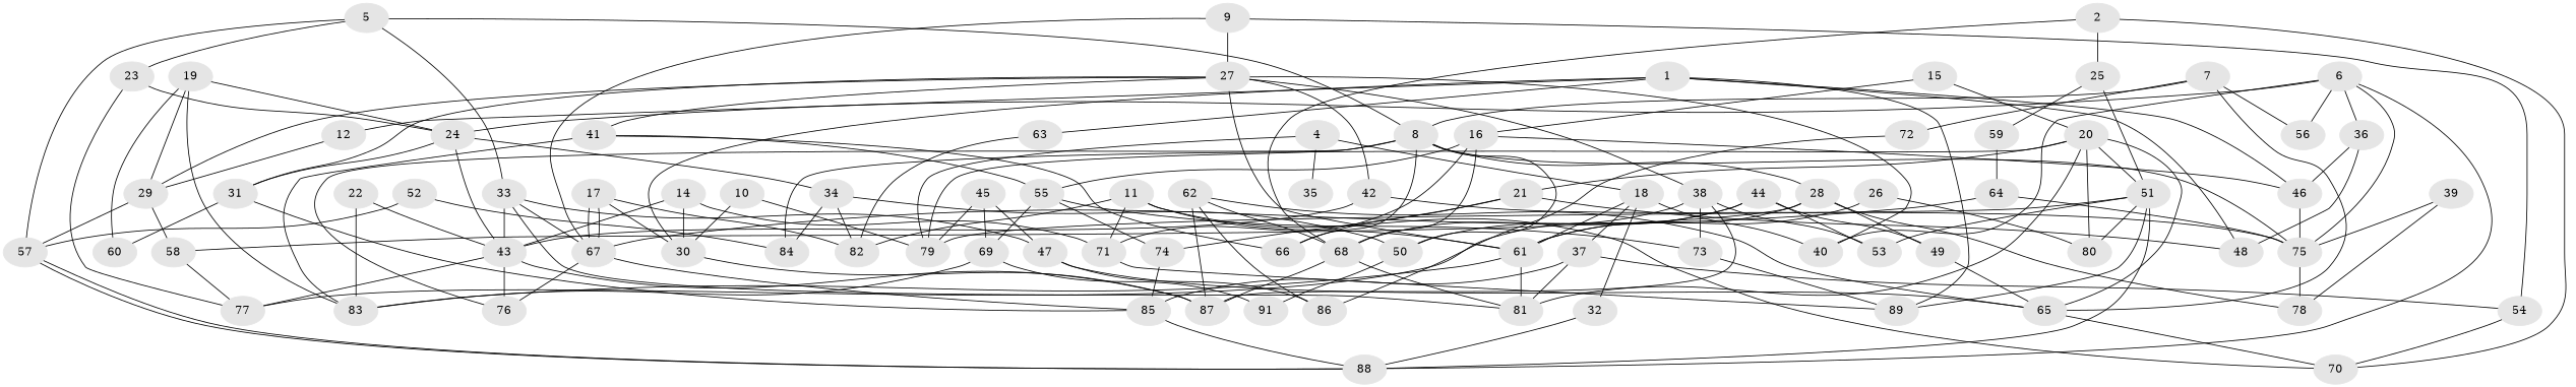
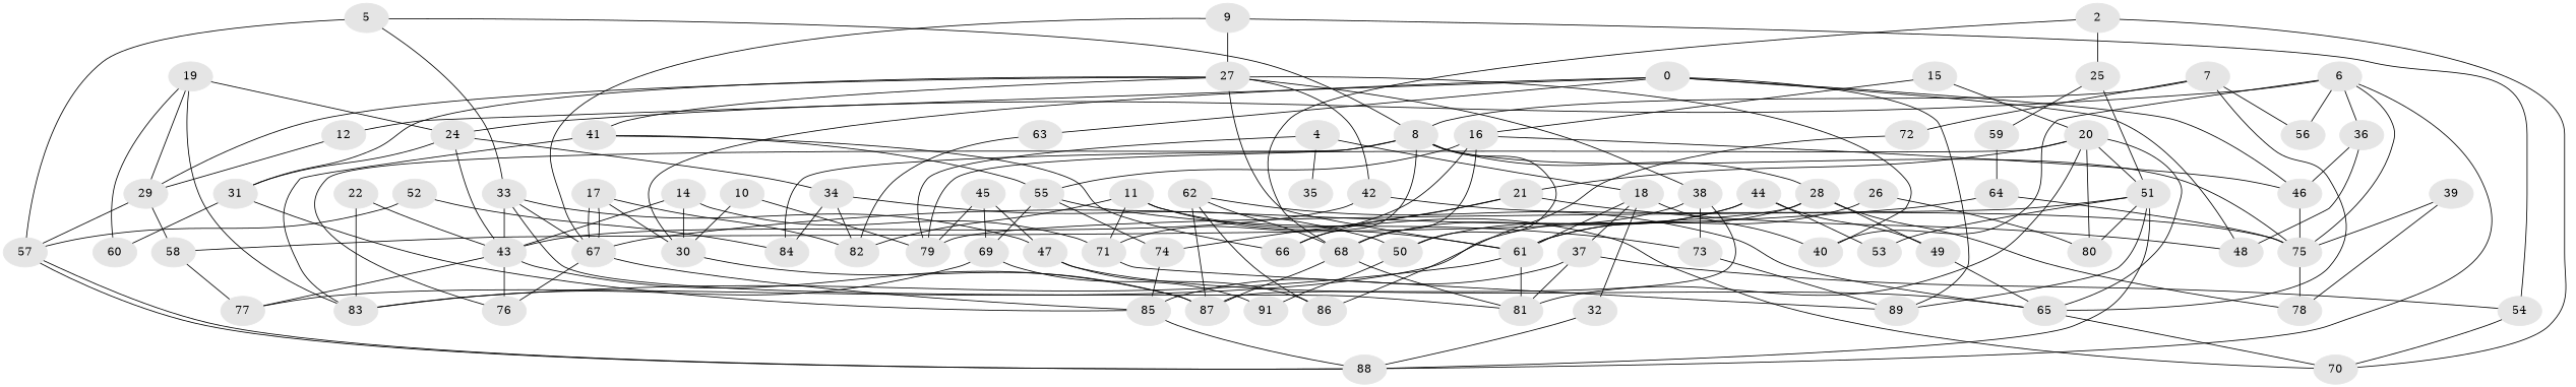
  graph {
    node [color=gray90 style=filled]
-   1
+   1 [label=0]
    12
    30
    46
    48
    63
    89
    29
    87
    75
    82
    2
    25
    68
    70
    51
    59
    81
    54
    58
    77
    71
    4
    18
    35
    79
    40
    61
    32
    37
    5
    8
-   23
    33
    57
    28
    50
    66
    76
    24
    67
    43
    47
    88
    6
    36
    56
    31
    34
    78
    7
    65
    72
    86
    49
    n56 [label=91]
    9
    27
    38
    41
    42
    85
    10
    11
    83
    73
    14
    15
    16
    20
    55
    21
    80
    84
    53
    74
    69
    17
    19
    60
    22
    64
    26
    39
    44
    45
    52
    62
    1 -- 12
    1 -- 30
    1 -- 46
    1 -- 48
    1 -- 63
    1 -- 89
    12 -- 29
    30 -- 87
    46 -- 75
    63 -- 82
    29 -- 58
    29 -- 57
    75 -- 78
    2 -- 25
    2 -- 68
    2 -- 70
    25 -- 51
    25 -- 59
    68 -- 87
    68 -- 81
    51 -- 89
    51 -- 79
    51 -- 88
    51 -- 80
    51 -- 53
    59 -- 64
    54 -- 70
    58 -- 77
    71 -- 89
    4 -- 18
    4 -- 35
    4 -- 79
    18 -- 40
    18 -- 61
    18 -- 32
    18 -- 37
    61 -- 81
    61 -- 83
    32 -- 88
    37 -- 81
    37 -- 54
    37 -- 85
    5 -- 8
-   5 -- 23
    5 -- 33
    5 -- 57
    8 -- 75
    8 -- 79
    8 -- 28
    8 -- 50
    8 -- 66
    8 -- 76
-   23 -- 77
-   23 -- 24
    33 -- 81
    33 -- 67
    33 -- 43
    33 -- 47
    57 -- 88
    57 -- 88
    28 -- 58
    28 -- 61
    28 -- 78
    28 -- 49
    50 -- n56
    24 -- 43
    24 -- 31
    24 -- 34
    67 -- 76
    67 -- 85
    43 -- 87
    43 -- 77
    43 -- 76
    47 -- 65
    47 -- 86
    6 -- 75
    6 -- 40
    6 -- 24
    6 -- 88
    6 -- 36
    6 -- 56
    36 -- 46
    36 -- 48
    31 -- 85
    31 -- 60
    34 -- 82
    34 -- 50
    34 -- 84
    7 -- 8
    7 -- 56
    7 -- 65
    7 -- 72
    65 -- 70
    72 -- 86
    49 -- 65
    9 -- 54
    9 -- 67
    9 -- 27
    27 -- 29
    27 -- 40
    27 -- 61
    27 -- 31
    27 -- 38
    27 -- 41
    27 -- 42
    38 -- 87
    38 -- 68
    38 -- 73
-   38 -- 53
    41 -- 66
    41 -- 83
    41 -- 55
    42 -- 75
    42 -- 43
    85 -- 88
    10 -- 30
    10 -- 79
    11 -- 82
    11 -- 70
    11 -- 71
    11 -- 61
    73 -- 89
    14 -- 30
    14 -- 71
    14 -- 43
    15 -- 16
    15 -- 20
    16 -- 46
    16 -- 68
    16 -- 71
    16 -- 55
    20 -- 51
    20 -- 81
    20 -- 65
    20 -- 21
    20 -- 80
    20 -- 84
    55 -- 73
    55 -- 74
    55 -- 69
    21 -- 48
    21 -- 66
    21 -- 74
    74 -- 85
    69 -- n56
    69 -- 83
    17 -- 30
    17 -- 82
    17 -- 67
    17 -- 67
    19 -- 29
    19 -- 24
    19 -- 83
    19 -- 60
    22 -- 43
    22 -- 83
    64 -- 75
    64 -- 67
    26 -- 61
    26 -- 80
    39 -- 75
    39 -- 78
    44 -- 77
    44 -- 50
    44 -- 49
    44 -- 53
    45 -- 79
    45 -- 47
    45 -- 69
    52 -- 57
    52 -- 84
    62 -- 87
    62 -- 68
    62 -- 65
    62 -- 86
  }
